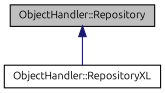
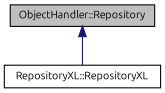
  digraph {
    fontname=Ubuntu
    node [color=black fontname=Ubuntu fontsize=10 shape=record style=filled]
    n1 [fillcolor=grey75 fontcolor=black height=0.2 label="ObjectHandler::Repository" width=0.4]
-   n2 [fillcolor=white height=0.2 label="ObjectHandler::RepositoryXL" width=0.4]
+   n2 [fillcolor=white height=0.2 label="RepositoryXL::RepositoryXL" width=0.4]
    n1 -> n2 [color=midnightblue dir=back fontname=Ubuntu fontsize=10 labelfontname=Helvetica labelfontsize=10 style=solid]
  }
